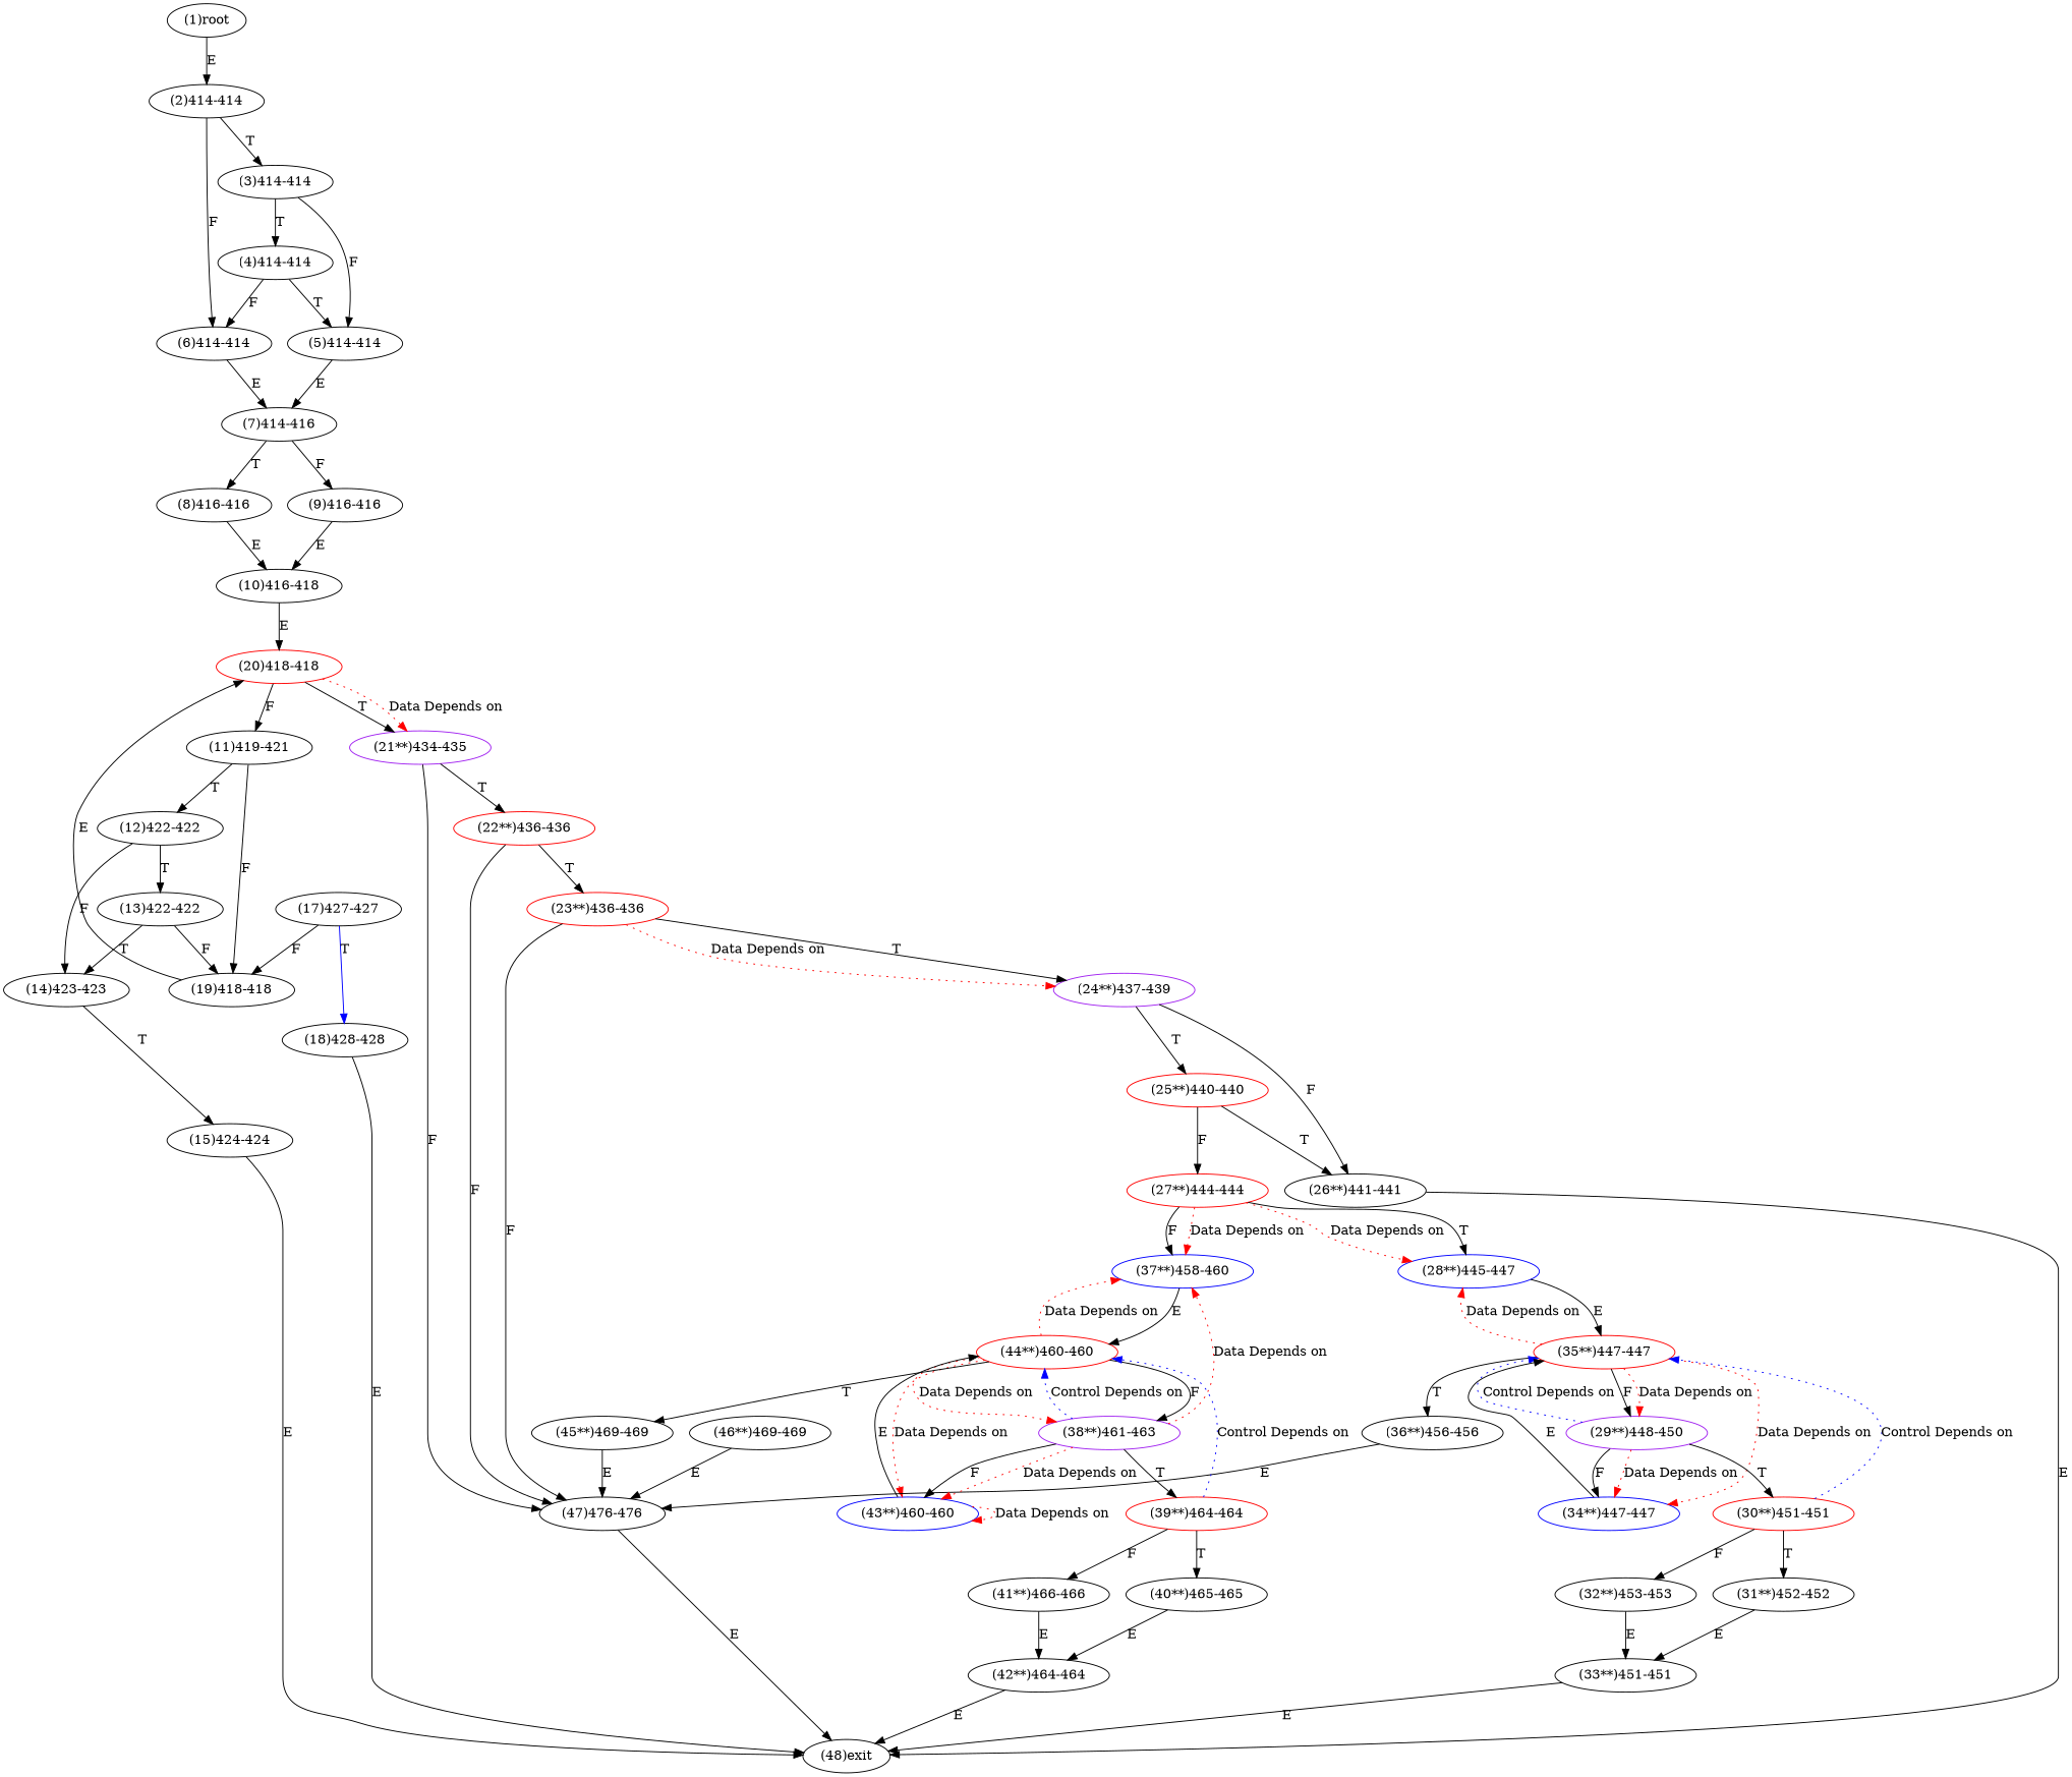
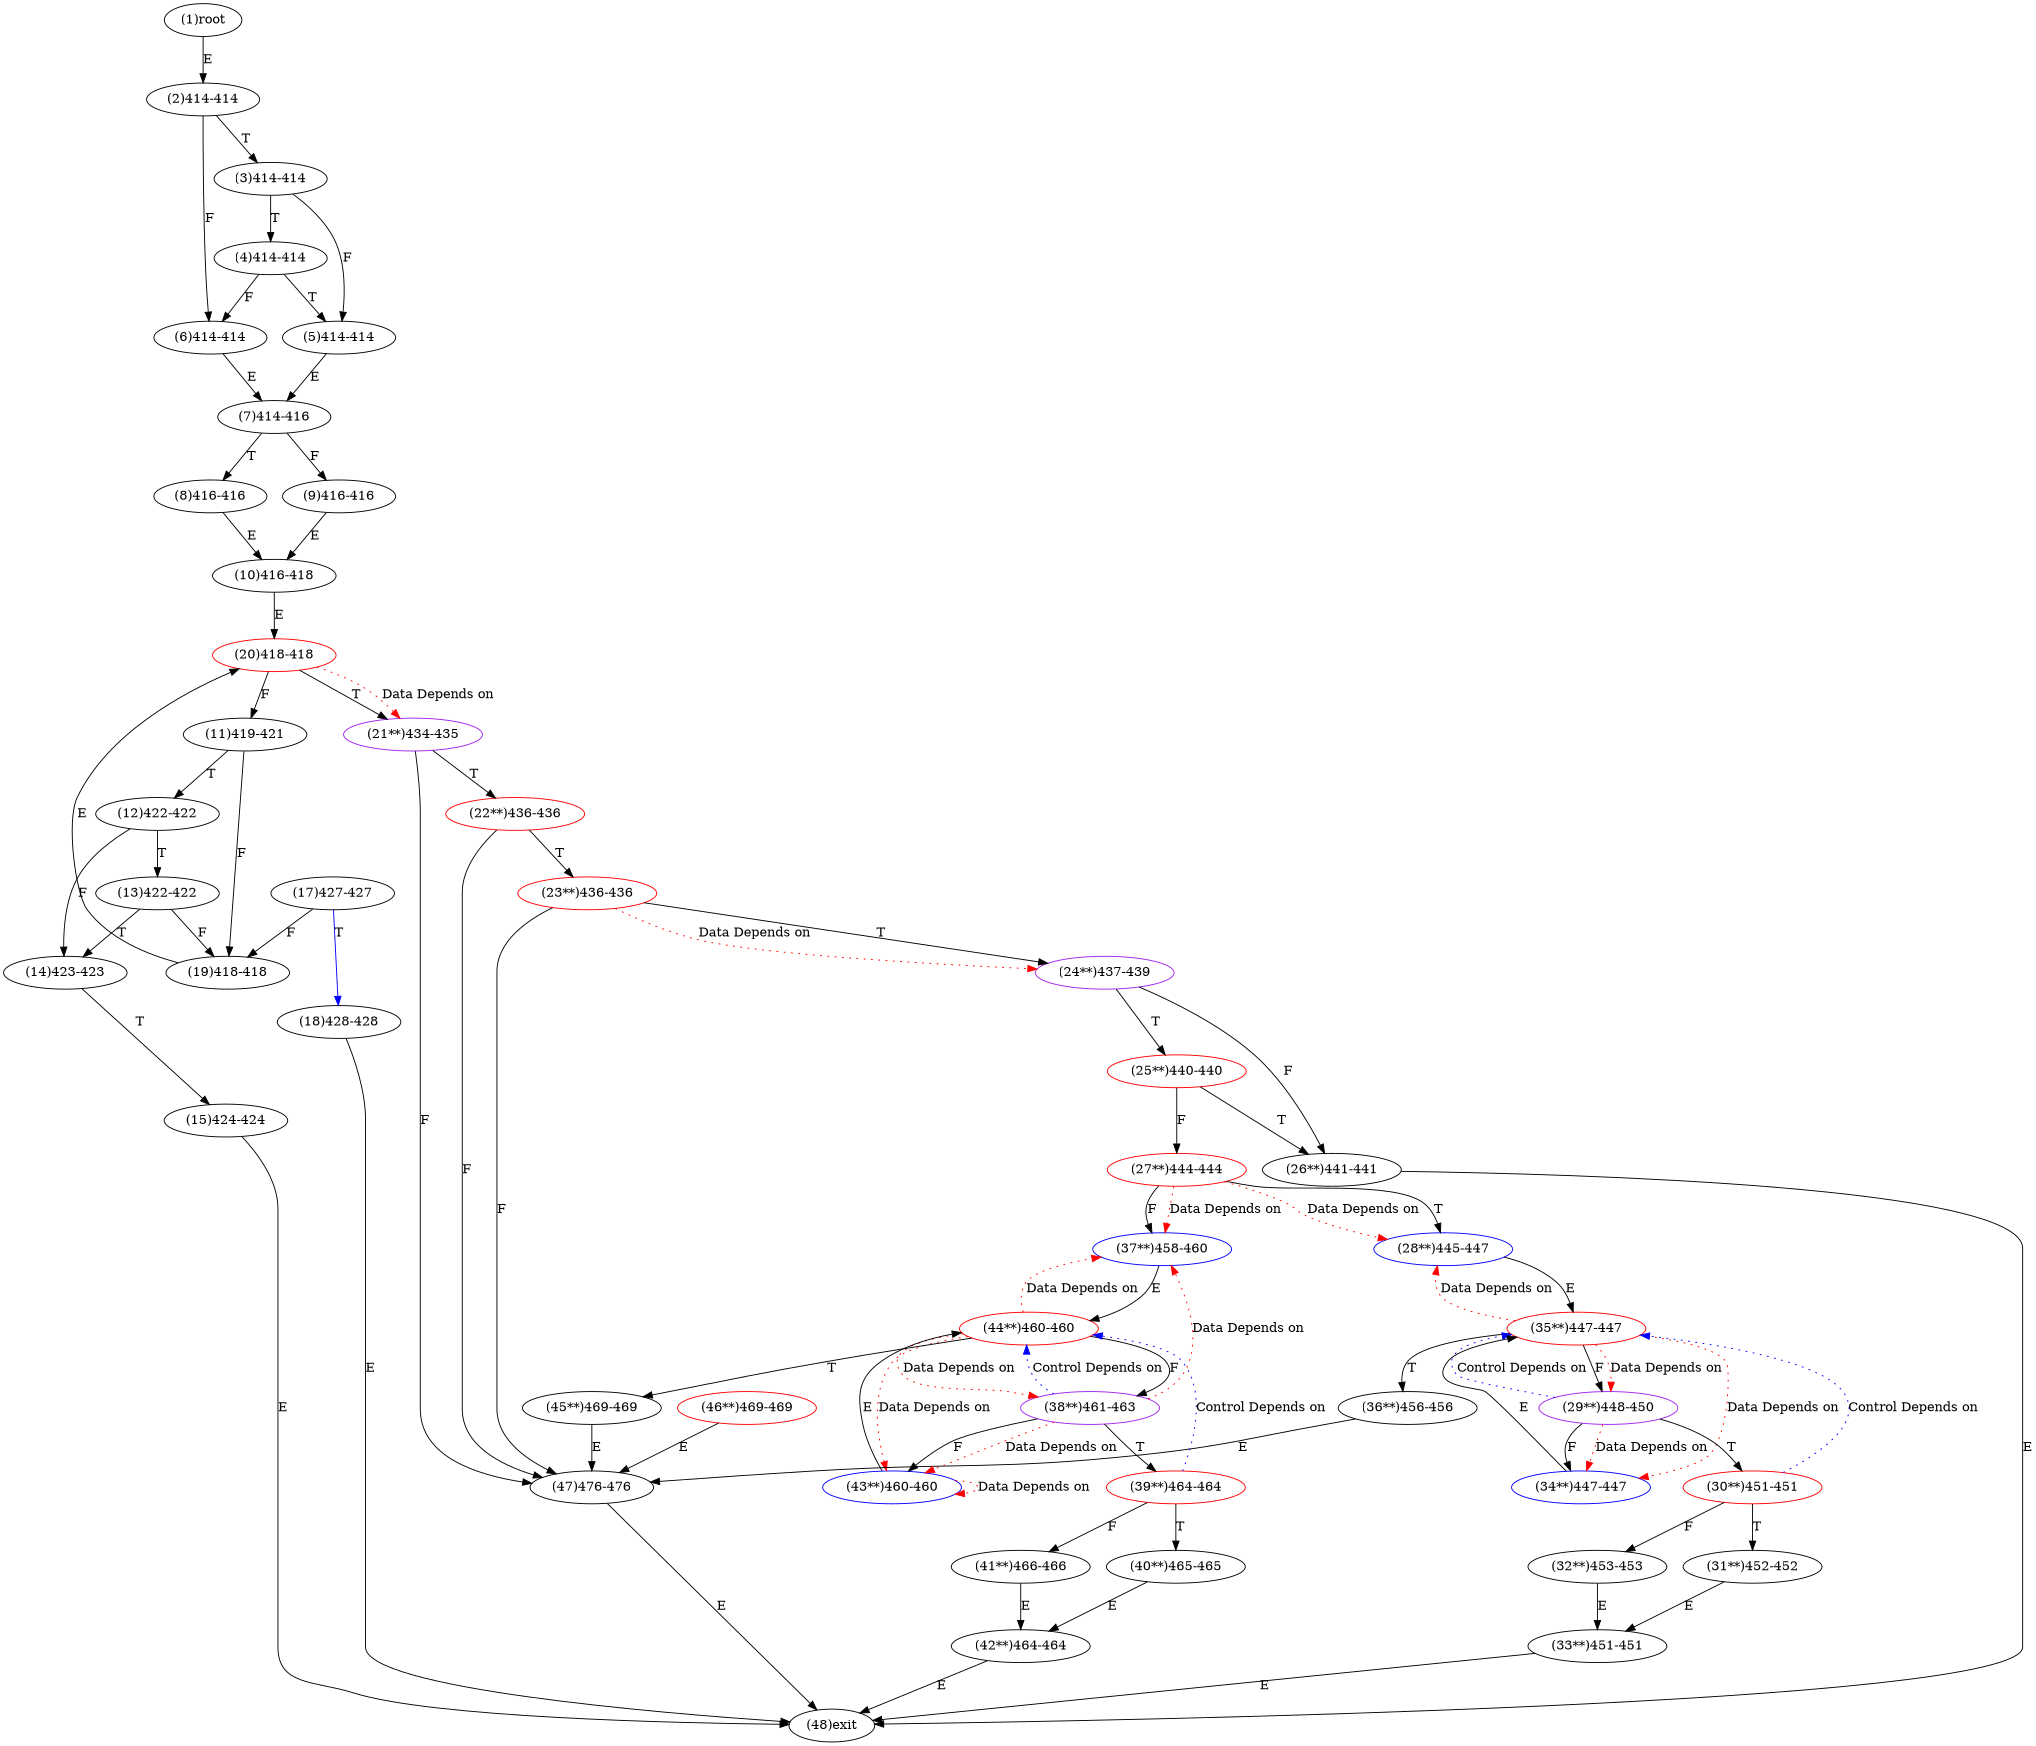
  digraph {
    n1 [label="(1)root"]
    n2 [label="(2)414-414"]
    n3 [label="(3)414-414"]
    n4 [label="(6)414-414"]
    n5 [label="(4)414-414"]
    n6 [label="(5)414-414"]
    n7 [label="(7)414-416"]
    n8 [label="(8)416-416"]
    n9 [label="(9)416-416"]
    n10 [label="(10)416-418"]
    n11 [color=red label="(20)418-418"]
    n12 [label="(11)419-421"]
    n13 [color=purple label="(21**)434-435"]
    n14 [label="(12)422-422"]
    n15 [label="(19)418-418"]
    n16 [label="(13)422-422"]
    n17 [label="(14)423-423"]
    n18 [label="(15)424-424"]
    n19 [label="(48)exit"]
    n20 [label="(17)427-427"]
    n21 [label="(18)428-428"]
    n22 [color=red label="(22**)436-436"]
    n23 [label="(47)476-476"]
    n24 [color=red label="(23**)436-436"]
    n25 [color=purple label="(24**)437-439"]
    n26 [color=red label="(25**)440-440"]
    n27 [label="(26**)441-441"]
    n28 [color=red label="(27**)444-444"]
    n29 [color=blue label="(28**)445-447"]
    n30 [color=blue label="(37**)458-460"]
    n31 [color=red label="(35**)447-447"]
    n32 [color=red label="(44**)460-460"]
    n33 [color=purple label="(29**)448-450"]
    n34 [color=red label="(30**)451-451"]
    n35 [color=blue label="(34**)447-447"]
    n36 [label="(31**)452-452"]
    n37 [label="(32**)453-453"]
    n38 [label="(36**)456-456"]
    n39 [label="(33**)451-451"]
    n40 [color=purple label="(38**)461-463"]
    n41 [color=red label="(39**)464-464"]
    n42 [color=blue label="(43**)460-460"]
    n43 [label="(40**)465-465"]
    n44 [label="(41**)466-466"]
    n45 [label="(45**)469-469"]
    n46 [label="(42**)464-464"]
-   n47 [label="(46**)469-469"]
+   n47 [label="(46**)469-469" color=red]
    n1 -> n2 [label=E]
    n2 -> n3 [label=T]
    n2 -> n4 [label=F]
    n3 -> n5 [label=T]
    n3 -> n6 [label=F]
    n4 -> n7 [label=E]
    n5 -> n4 [label=F]
    n5 -> n6 [label=T]
    n6 -> n7 [label=E]
    n7 -> n8 [label=T]
    n7 -> n9 [label=F]
    n8 -> n10 [label=E]
    n9 -> n10 [label=E]
    n10 -> n11 [label=E]
    n11 -> n12 [label=F]
    n11 -> n13 [label=T]
    n11 -> n13 [color=red label="Data Depends on" style=dotted]
    n12 -> n14 [label=T]
    n12 -> n15 [label=F]
    n13 -> n22 [label=T]
    n13 -> n23 [label=F]
    n14 -> n16 [label=T]
    n14 -> n17 [label=F]
    n15 -> n11 [label=E]
    n16 -> n15 [label=F]
    n16 -> n17 [label=T]
    n17 -> n18 [label=T]
    n18 -> n19 [label=E]
    n20 -> n15 [label=F]
    n20 -> n21 [color=blue label=T]
    n21 -> n19 [label=E]
    n22 -> n23 [label=F]
    n22 -> n24 [label=T]
    n23 -> n19 [label=E]
    n24 -> n23 [label=F]
    n24 -> n25 [label=T]
    n24 -> n25 [color=red label="Data Depends on" style=dotted]
    n25 -> n26 [label=T]
    n25 -> n27 [label=F]
    n26 -> n27 [label=T]
    n26 -> n28 [label=F]
    n27 -> n19 [label=E]
    n28 -> n29 [label=T]
    n28 -> n29 [color=red label="Data Depends on" style=dotted]
    n28 -> n30 [label=F]
    n28 -> n30 [color=red label="Data Depends on" style=dotted]
    n29 -> n31 [label=E]
    n30 -> n32 [label=E]
    n31 -> n29 [color=red label="Data Depends on" style=dotted]
    n31 -> n33 [label=F]
    n31 -> n33 [color=red label="Data Depends on" style=dotted]
    n31 -> n35 [color=red label="Data Depends on" style=dotted]
    n31 -> n38 [label=T]
    n32 -> n30 [color=red label="Data Depends on" style=dotted]
    n32 -> n40 [label=F]
    n32 -> n40 [color=red label="Data Depends on" style=dotted]
    n32 -> n42 [color=red label="Data Depends on" style=dotted]
    n32 -> n45 [label=T]
    n33 -> n31 [color=blue label="Control Depends on" style=dotted]
    n33 -> n34 [label=T]
    n33 -> n35 [label=F]
    n33 -> n35 [color=red label="Data Depends on" style=dotted]
    n34 -> n31 [color=blue label="Control Depends on" style=dotted]
    n34 -> n36 [label=T]
    n34 -> n37 [label=F]
    n35 -> n31 [label=E]
    n36 -> n39 [label=E]
    n37 -> n39 [label=E]
    n38 -> n23 [label=E]
    n39 -> n19 [label=E]
    n40 -> n30 [color=red label="Data Depends on" style=dotted]
    n40 -> n32 [color=blue label="Control Depends on" style=dotted]
    n40 -> n41 [label=T]
    n40 -> n42 [label=F]
    n40 -> n42 [color=red label="Data Depends on" style=dotted]
    n41 -> n32 [color=blue label="Control Depends on" style=dotted]
    n41 -> n43 [label=T]
    n41 -> n44 [label=F]
    n42 -> n32 [label=E]
    n42 -> n42 [color=red label="Data Depends on" style=dotted]
    n43 -> n46 [label=E]
    n44 -> n46 [label=E]
    n45 -> n23 [label=E]
    n46 -> n19 [label=E]
    n47 -> n23 [label=E]
  }
